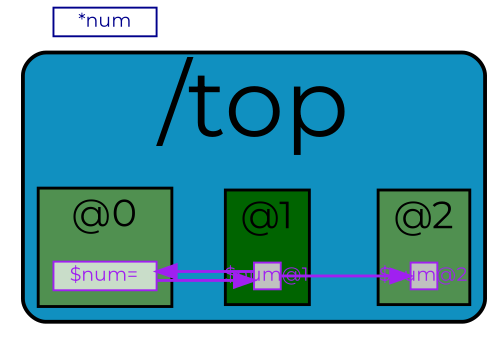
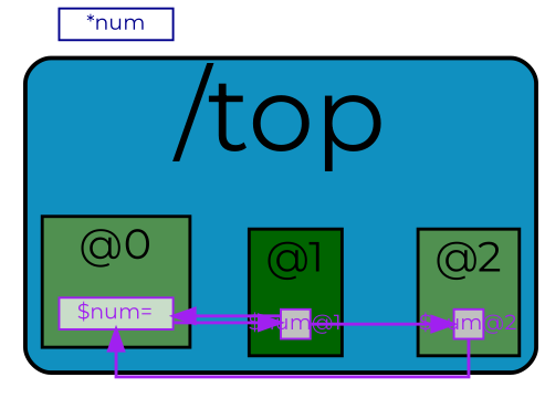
  strict digraph {
    fontname=Montserrat
    rankdir=LR
    splines=ortho
    node [color=purple fillcolor=grey fontcolor=purple fontname=Montserrat fontsize=10 margin="0.03,0.03" penwidth=1.0 shape=box style=filled]
    edge [color=purple fontcolor="#00D000" fontname=Montserrat labelfontcolor=purple penwidth=1.5 weight=10]
    n1 [fillcolor="#ffffffb0" height=0.02 label="$num="]
    "$num@1" [fixedsize=true height=0.2 width=0.2]
    "$num@2" [fixedsize=true height=0.2 width=0.2]
    n4 [color="#00008b" fillcolor=white fontcolor="#00008b" height=0.02 label="*num"]
    subgraph cluster_1 {
      fillcolor="#1090c0"
      fontsize=50
      label="/top"
      penwidth=2.0
      style="filled,rounded"
      subgraph cluster_2 {
        fillcolor="#509050"
        fontsize=20
        label="@0"
        penwidth=1.5
        style=filled
        n1
      }
      subgraph cluster_3 {
        fillcolor=darkgreen
        fontsize=20
        label="@1"
        penwidth=1.5
        style=filled
        "$num@1"
      }
      subgraph cluster_4 {
        fillcolor="#509050"
        fontsize=20
        label="@2"
        penwidth=1.5
        style=filled
        "$num@2"
      }
      subgraph cluster_5 {
        fillcolor=orange
        fontsize=50
        label="|none"
        penwidth=2.5
        style="filled,rounded"
      }
    }
    n1 -> "$num@1"
    "$num@1" -> n1 [weight=1]
    "$num@1" -> "$num@2"
+   "$num@2" -> n1 [weight=1]
  }
